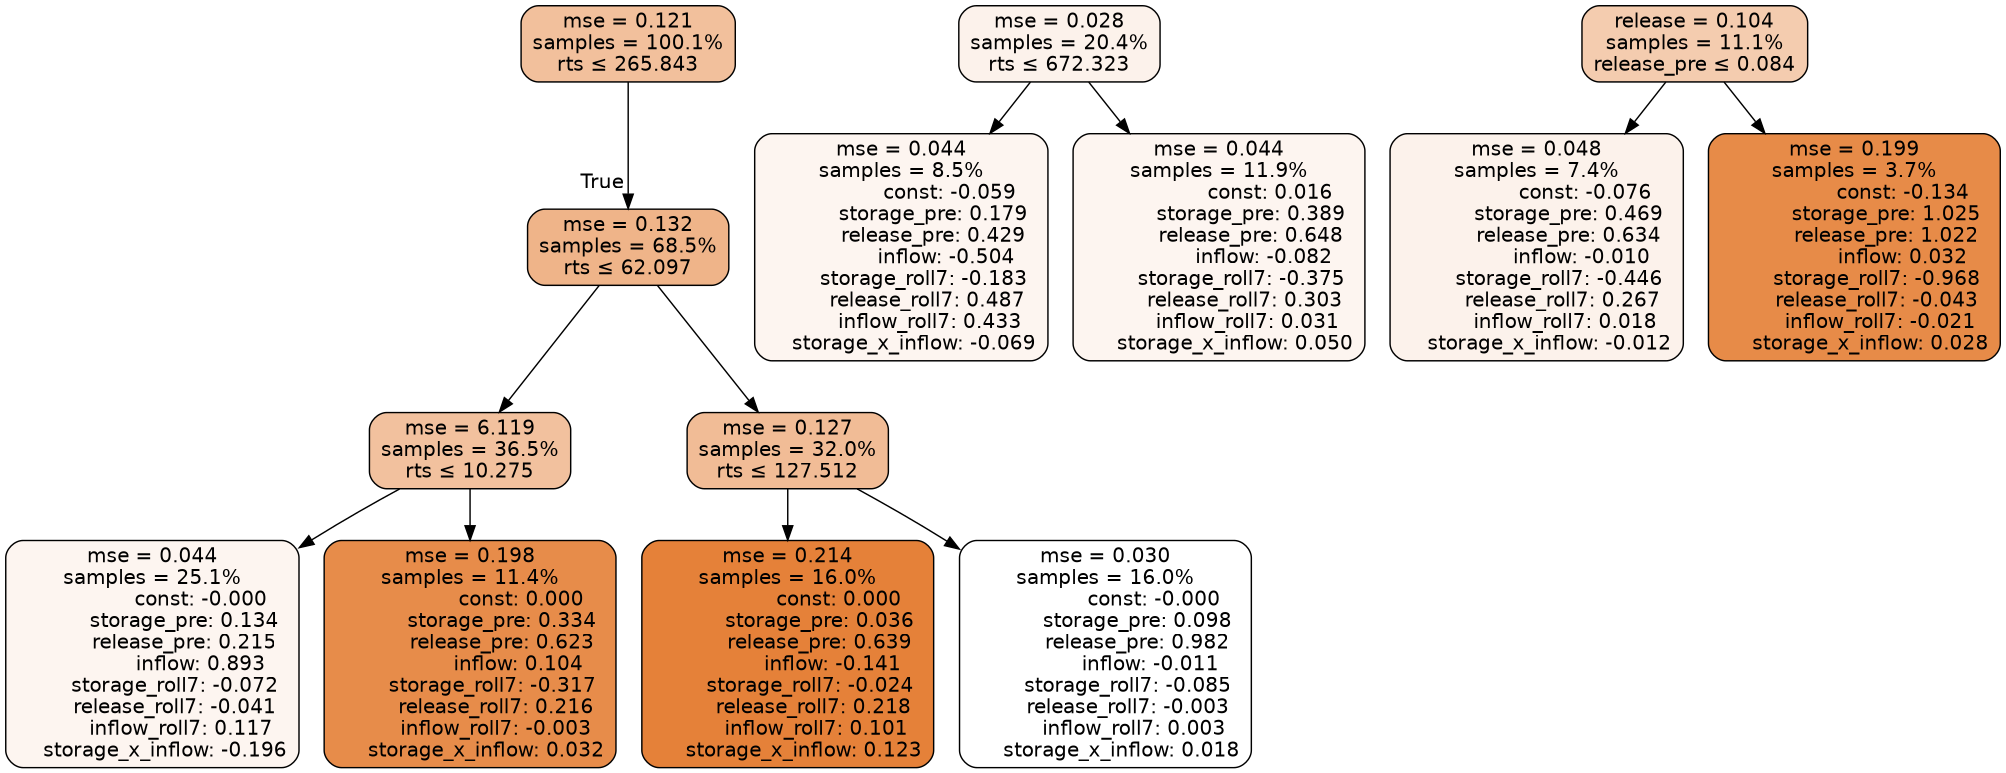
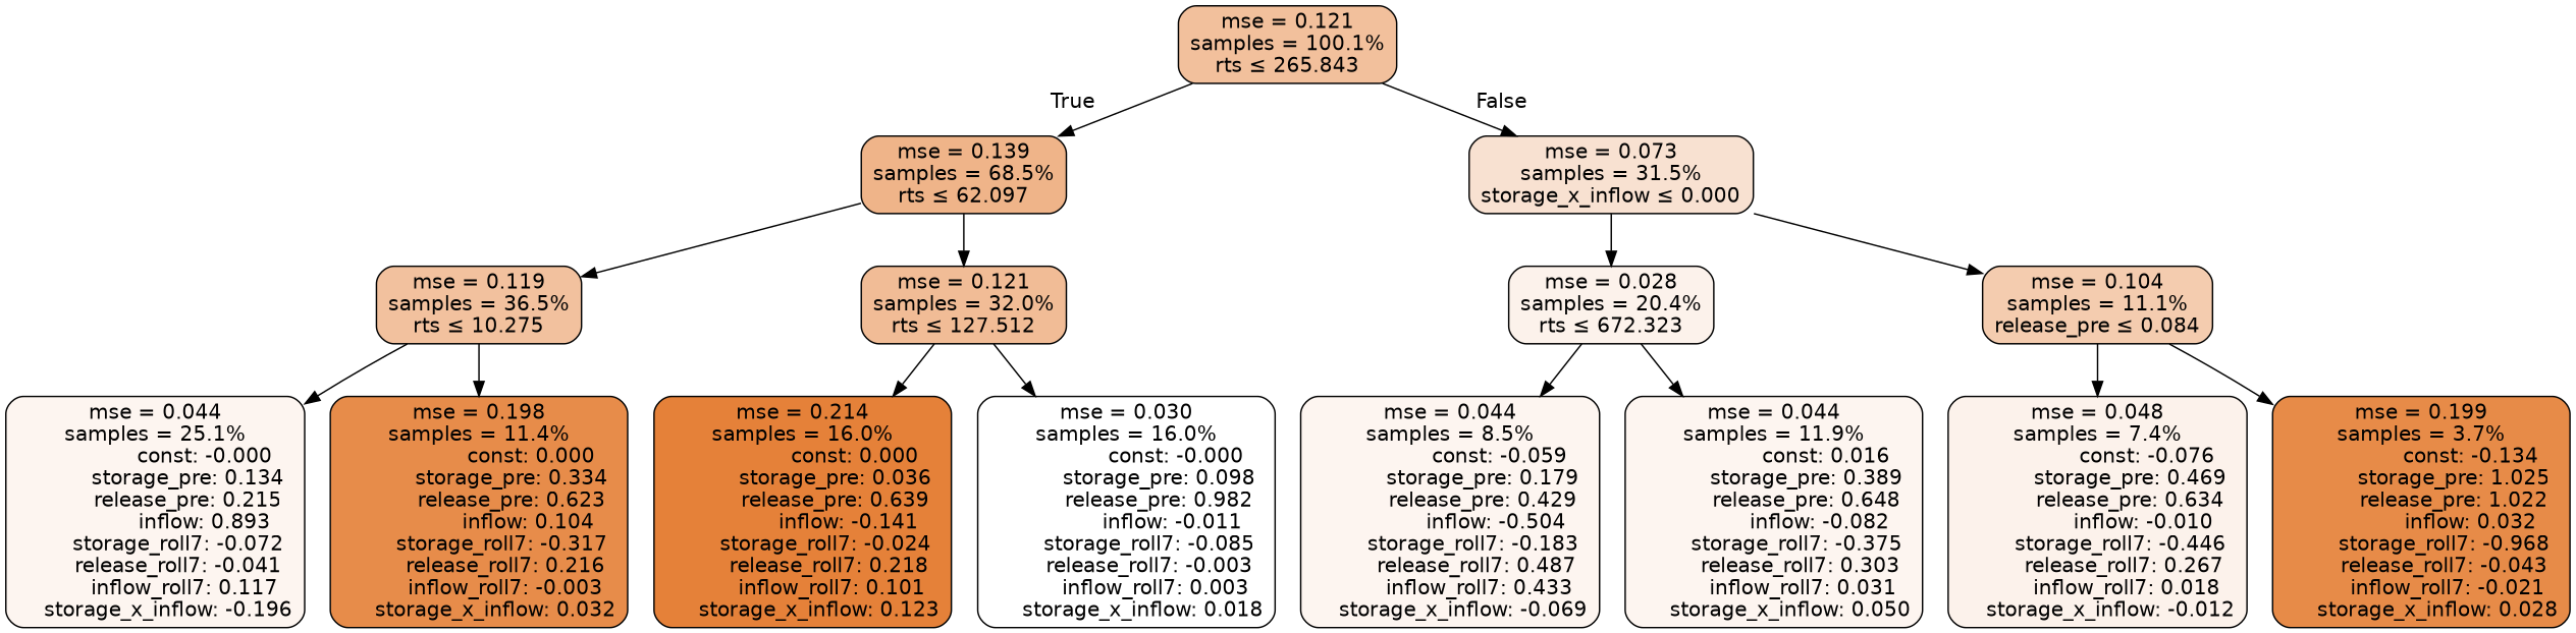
  digraph {
    node [color=black fillcolor="#fdf5f0" fontname=helvetica shape=rectangle style="filled, rounded"]
    edge [fontname=helvetica]
    n1 [fillcolor="#f2c09c" label="mse = 0.121\nsamples = 100.1%\nrts &le; 265.843"]
-   n2 [fillcolor="#efb489" label="mse = 0.132\nsamples = 68.5%\nrts &le; 62.097"]
-   n4 [fillcolor="#f2c19e" label="mse = 6.119\nsamples = 36.5%\nrts &le; 10.275"]
-   n5 [fillcolor="#f1bc96" label="mse = 0.127\nsamples = 32.0%\nrts &le; 127.512"]
+   n2 [fillcolor="#efb489" label="mse = 0.139\nsamples = 68.5%\nrts &le; 62.097"]
+   n3 [fillcolor="#f8e1d1" label="mse = 0.073\nsamples = 31.5%\nstorage_x_inflow &le; 0.000"]
+   n4 [fillcolor="#f2c19e" label="mse = 0.119\nsamples = 36.5%\nrts &le; 10.275"]
+   n5 [fillcolor="#f1bc96" label="mse = 0.121\nsamples = 32.0%\nrts &le; 127.512"]
    n6 [fillcolor="#fcf2eb" label="mse = 0.028\nsamples = 20.4%\nrts &le; 672.323"]
-   n7 [fillcolor="#f4ccaf" label="release = 0.104\nsamples = 11.1%\nrelease_pre &le; 0.084"]
+   n7 [fillcolor="#f4ccaf" label="mse = 0.104\nsamples = 11.1%\nrelease_pre &le; 0.084"]
    n8 [label="mse = 0.044\nsamples = 25.1%\n               const: -0.000\n          storage_pre: 0.134\n          release_pre: 0.215\n               inflow: 0.893\n       storage_roll7: -0.072\n       release_roll7: -0.041\n         inflow_roll7: 0.117\n    storage_x_inflow: -0.196"]
    n9 [fillcolor="#e78c4a" label="mse = 0.198\nsamples = 11.4%\n                const: 0.000\n          storage_pre: 0.334\n          release_pre: 0.623\n               inflow: 0.104\n       storage_roll7: -0.317\n        release_roll7: 0.216\n        inflow_roll7: -0.003\n     storage_x_inflow: 0.032"]
    n10 [fillcolor="#e58139" label="mse = 0.214\nsamples = 16.0%\n                const: 0.000\n          storage_pre: 0.036\n          release_pre: 0.639\n              inflow: -0.141\n       storage_roll7: -0.024\n        release_roll7: 0.218\n         inflow_roll7: 0.101\n     storage_x_inflow: 0.123"]
    n11 [fillcolor="#ffffff" label="mse = 0.030\nsamples = 16.0%\n               const: -0.000\n          storage_pre: 0.098\n          release_pre: 0.982\n              inflow: -0.011\n       storage_roll7: -0.085\n       release_roll7: -0.003\n         inflow_roll7: 0.003\n     storage_x_inflow: 0.018"]
    n12 [label="mse = 0.044\nsamples = 8.5%\n               const: -0.059\n          storage_pre: 0.179\n          release_pre: 0.429\n              inflow: -0.504\n       storage_roll7: -0.183\n        release_roll7: 0.487\n         inflow_roll7: 0.433\n    storage_x_inflow: -0.069"]
    n13 [label="mse = 0.044\nsamples = 11.9%\n                const: 0.016\n          storage_pre: 0.389\n          release_pre: 0.648\n              inflow: -0.082\n       storage_roll7: -0.375\n        release_roll7: 0.303\n         inflow_roll7: 0.031\n     storage_x_inflow: 0.050"]
    n14 [fillcolor="#fcf2eb" label="mse = 0.048\nsamples = 7.4%\n               const: -0.076\n          storage_pre: 0.469\n          release_pre: 0.634\n              inflow: -0.010\n       storage_roll7: -0.446\n        release_roll7: 0.267\n         inflow_roll7: 0.018\n    storage_x_inflow: -0.012"]
    n15 [fillcolor="#e78b48" label="mse = 0.199\nsamples = 3.7%\n               const: -0.134\n          storage_pre: 1.025\n          release_pre: 1.022\n               inflow: 0.032\n       storage_roll7: -0.968\n       release_roll7: -0.043\n        inflow_roll7: -0.021\n     storage_x_inflow: 0.028"]
    n1 -> n2 [headlabel=True labelangle=45 labeldistance=2.5]
+   n1 -> n3 [headlabel=False labelangle=-45 labeldistance=2.5]
    n2 -> n4
    n2 -> n5
+   n3 -> n6
+   n3 -> n7
    n4 -> n8
    n4 -> n9
    n5 -> n10
    n5 -> n11
    n6 -> n12
    n6 -> n13
    n7 -> n14
    n7 -> n15
  }
